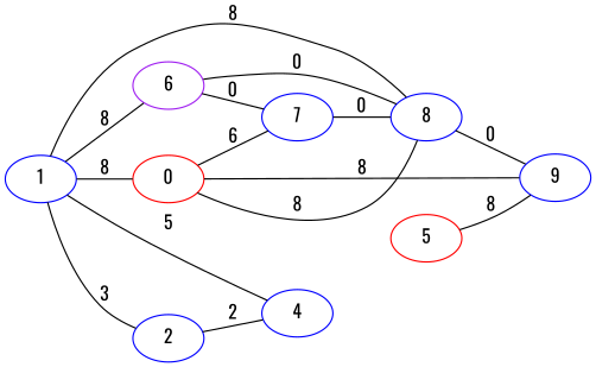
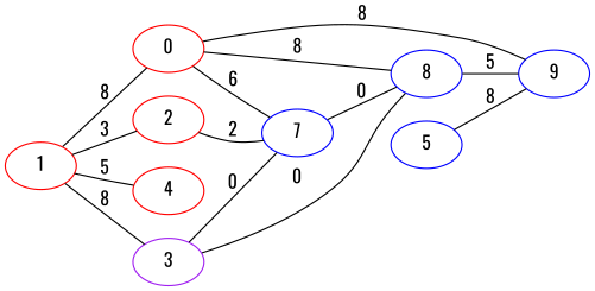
  graph {
    fontname=Oswald
    rankdir=LR
    node [color=red fontname=Oswald weight=1]
    edge [fontname=Oswald]
    7 [color=blue weight=3]
    0
    8 [color=blue weight=3]
    9 [color=blue weight=3]
-   1 [color=blue]
-   2 [color=blue]
-   4 [color=blue]
-   6 [color=purple weight=4]
-   5
+   1
+   2
+   4
+   6 [color=purple weight=4 label=3]
+   5 [color=blue]
    7 -- 8 [label=0]
    0 -- 7 [label=6]
    0 -- 8 [label=8]
    0 -- 9 [label=8]
-   8 -- 9 [label=0]
+   8 -- 9 [label=5]
    1 -- 0 [label=8]
-   1 -- 8 [label=8]
    1 -- 2 [label=3]
    1 -- 4 [label=5]
    1 -- 6 [label=8]
-   2 -- 4 [label=2]
+   2 -- 7 [label=2]
    6 -- 7 [label=0]
    6 -- 8 [label=0]
    5 -- 9 [label=8]
  }
